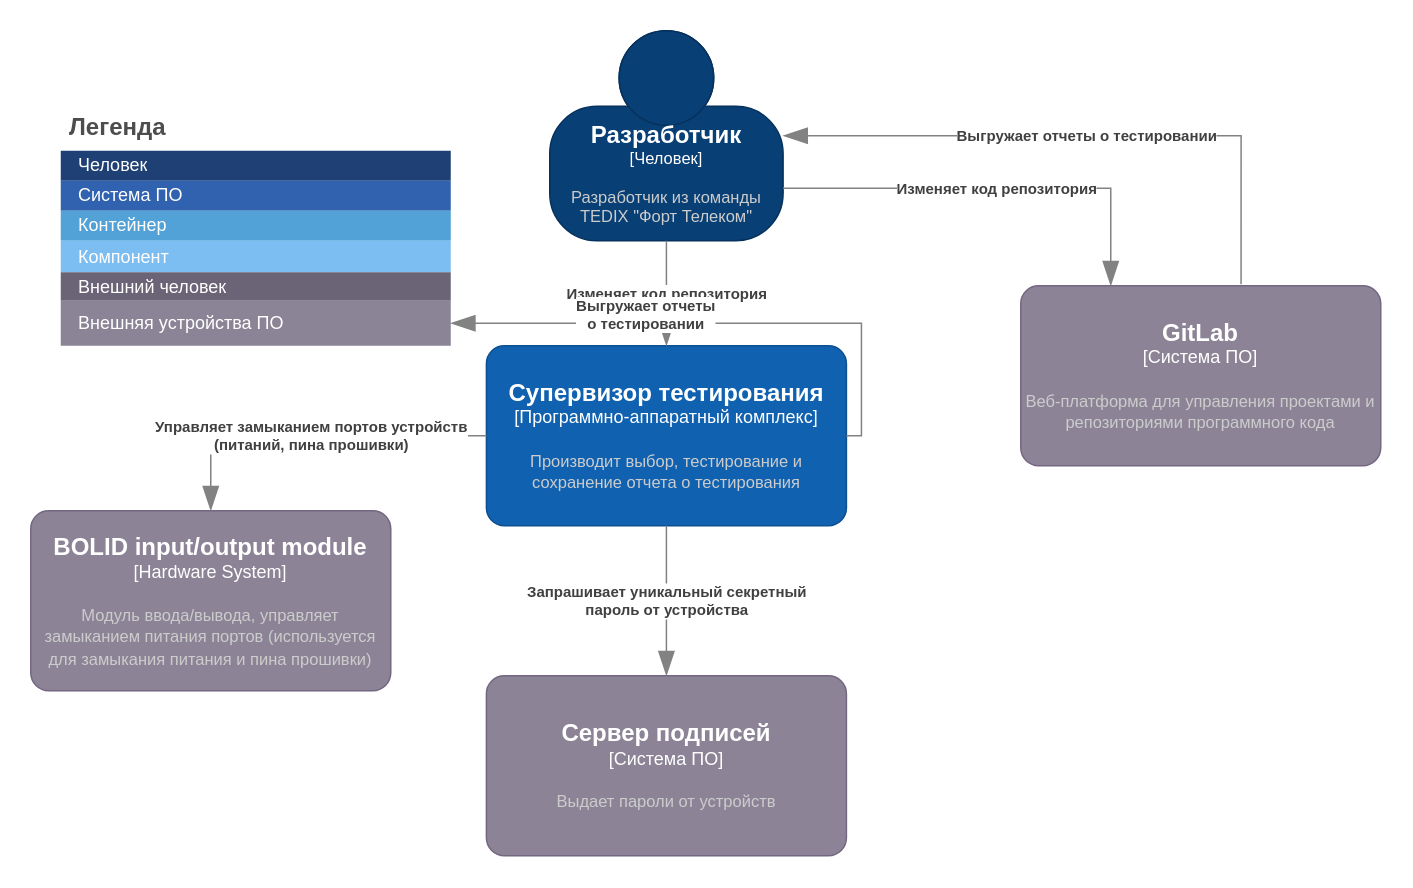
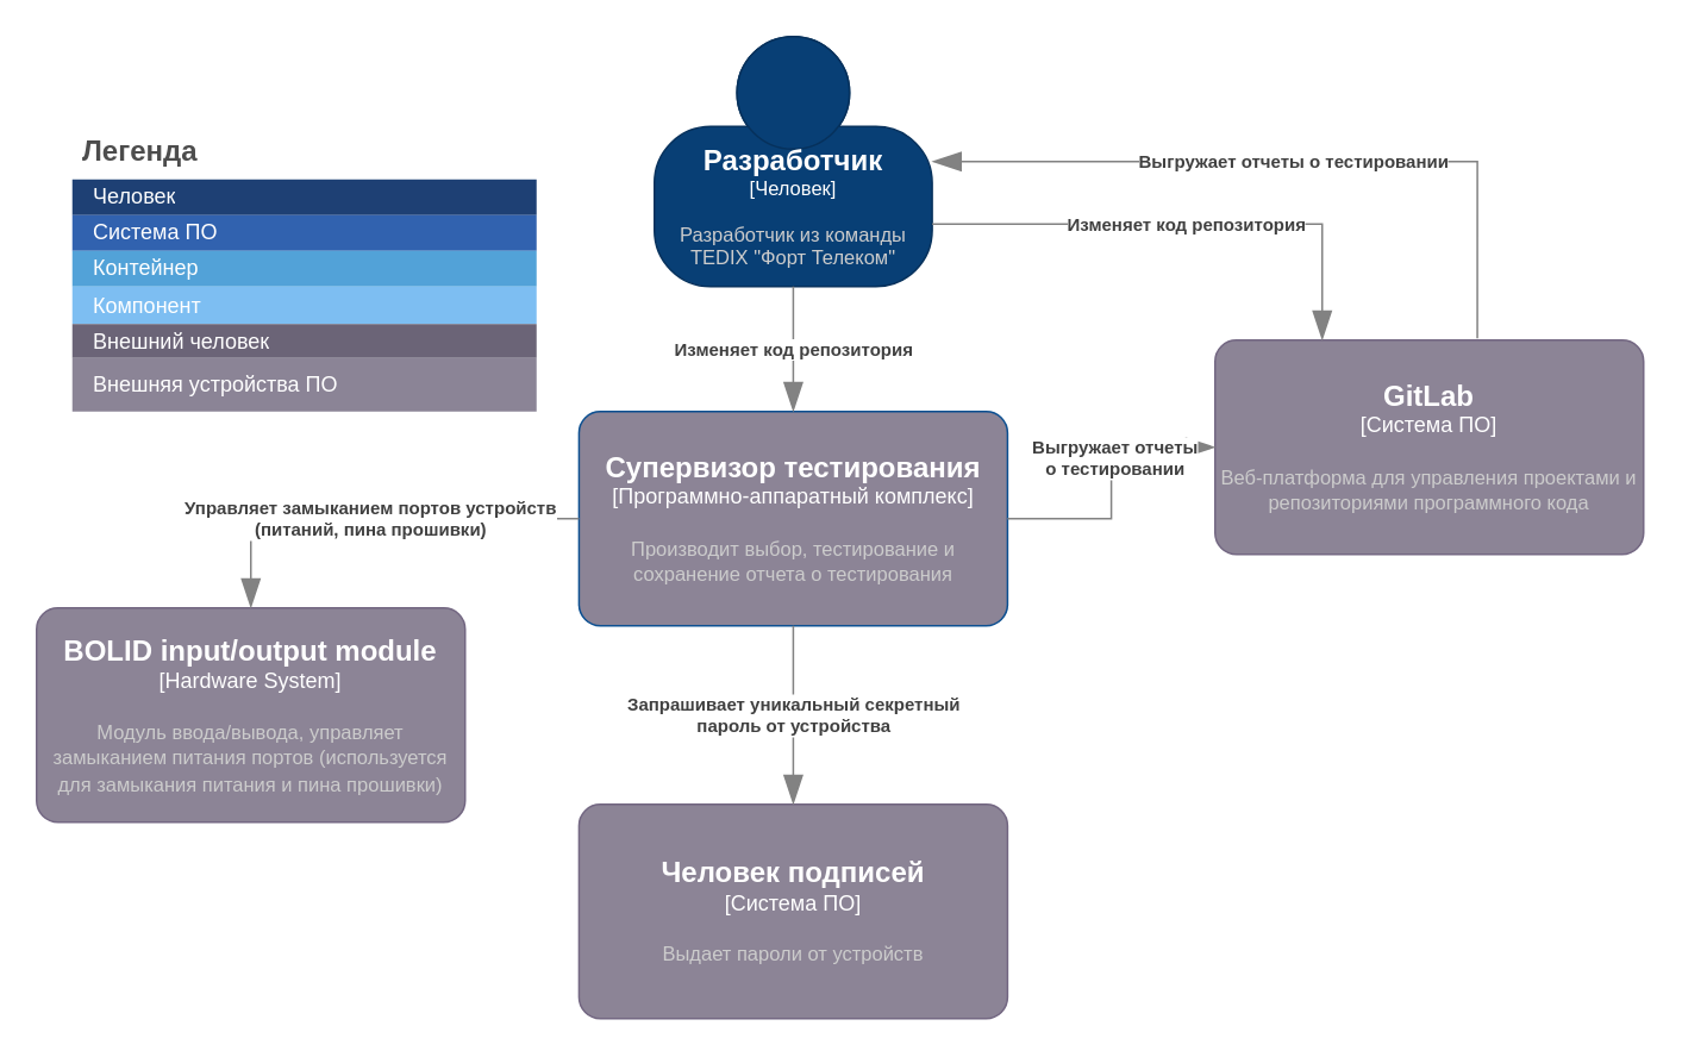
  <mxCell id="0" />
  <mxCell id="1" parent="0" />
  <mxCell id="2" value="&lt;font style=&quot;font-size: 16px&quot;&gt;&lt;b&gt;Разработчик&lt;/b&gt;&lt;/font&gt;&lt;div&gt;[Человек]&lt;/div&gt;&lt;br&gt;&lt;div&gt;&lt;font style=&quot;font-size: 11px&quot;&gt;&lt;font color=&quot;#cccccc&quot;&gt;Разработчик из команды TEDIX &quot;Форт Телеком&quot;&lt;/font&gt;&lt;/div&gt;" style="html=1;fontSize=11;dashed=0;whiteSpace=wrap;fillColor=#083F75;strokeColor=#06315C;fontColor=#ffffff;shape=mxgraph.c4.person2;align=center;metaEdit=1;points=[[0.5,0,0],[1,0.5,0],[1,0.75,0],[0.75,1,0],[0.5,1,0],[0.25,1,0],[0,0.75,0],[0,0.5,0]];resizable=1;" parent="1" vertex="1"><mxGeometry x="366" width="155.56" height="140" as="geometry" y="20" /></mxCell>
  <mxCell id="3" value="&lt;font style=&quot;font-size: 16px&quot;&gt;&lt;b&gt;GitLab&lt;/b&gt;&lt;/font&gt;&lt;div&gt;[Система ПО]&lt;/div&gt;&lt;br&gt;&lt;div&gt;&lt;font style=&quot;font-size: 11px&quot;&gt;&lt;font color=&quot;#cccccc&quot;&gt;Веб-платформа для управления проектами и репозиториями программного кода&lt;/font&gt;&lt;/div&gt;" style="rounded=1;whiteSpace=wrap;html=1;labelBackgroundColor=none;fillColor=#8C8496;fontColor=#ffffff;align=center;arcSize=10;strokeColor=#736782;metaEdit=1;resizable=0;points=[[0.25,0,0],[0.5,0,0],[0.75,0,0],[1,0.25,0],[1,0.5,0],[1,0.75,0],[0.75,1,0],[0.5,1,0],[0.25,1,0],[0,0.75,0],[0,0.5,0],[0,0.25,0]];" parent="1" vertex="1"><mxGeometry x="680" y="190" width="240" height="120" as="geometry" /></mxCell>
  <mxCell id="4" value="Легенда" style="shape=table;startSize=30;container=1;collapsible=0;childLayout=tableLayout;fontSize=16;align=left;verticalAlign=top;fillColor=none;strokeColor=none;fontColor=#4D4D4D;fontStyle=1;spacingLeft=6;spacing=0;resizable=1;" parent="1" vertex="1"><mxGeometry x="40" y="70" width="260" height="160" as="geometry" /></mxCell>
  <mxCell id="5" value="" style="shape=tableRow;horizontal=0;startSize=0;swimlaneHead=0;swimlaneBody=0;strokeColor=inherit;top=0;left=0;bottom=0;right=0;collapsible=0;dropTarget=0;fillColor=none;points=[[0,0.5],[1,0.5]];portConstraint=eastwest;fontSize=12;" parent="4" vertex="1"><mxGeometry y="30" width="260" height="20" as="geometry" /></mxCell>
  <mxCell id="6" value="Человек" style="shape=partialRectangle;html=1;whiteSpace=wrap;connectable=0;strokeColor=inherit;overflow=hidden;fillColor=#1E4074;top=0;left=0;bottom=0;right=0;pointerEvents=1;fontSize=12;align=left;fontColor=#FFFFFF;gradientColor=none;spacingLeft=10;spacingRight=4;" parent="5" vertex="1"><mxGeometry width="260" height="20" as="geometry"><mxRectangle width="260" height="20" as="alternateBounds" /></mxGeometry></mxCell>
  <mxCell id="7" value="" style="shape=tableRow;horizontal=0;startSize=0;swimlaneHead=0;swimlaneBody=0;strokeColor=inherit;top=0;left=0;bottom=0;right=0;collapsible=0;dropTarget=0;fillColor=none;points=[[0,0.5],[1,0.5]];portConstraint=eastwest;fontSize=12;" parent="4" vertex="1"><mxGeometry y="50" width="260" height="20" as="geometry" /></mxCell>
  <mxCell id="8" value="Система ПО" style="shape=partialRectangle;html=1;whiteSpace=wrap;connectable=0;strokeColor=inherit;overflow=hidden;fillColor=#3162AF;top=0;left=0;bottom=0;right=0;pointerEvents=1;fontSize=12;align=left;fontColor=#FFFFFF;gradientColor=none;spacingLeft=10;spacingRight=4;" parent="7" vertex="1"><mxGeometry width="260" height="20" as="geometry"><mxRectangle width="260" height="20" as="alternateBounds" /></mxGeometry></mxCell>
  <mxCell id="9" value="" style="shape=tableRow;horizontal=0;startSize=0;swimlaneHead=0;swimlaneBody=0;strokeColor=inherit;top=0;left=0;bottom=0;right=0;collapsible=0;dropTarget=0;fillColor=none;points=[[0,0.5],[1,0.5]];portConstraint=eastwest;fontSize=12;" parent="4" vertex="1"><mxGeometry y="70" width="260" height="20" as="geometry" /></mxCell>
  <mxCell id="10" value="Контейнер" style="shape=partialRectangle;html=1;whiteSpace=wrap;connectable=0;strokeColor=inherit;overflow=hidden;fillColor=#52a2d8;top=0;left=0;bottom=0;right=0;pointerEvents=1;fontSize=12;align=left;fontColor=#FFFFFF;gradientColor=none;spacingLeft=10;spacingRight=4;" parent="9" vertex="1"><mxGeometry width="260" height="20" as="geometry"><mxRectangle width="260" height="20" as="alternateBounds" /></mxGeometry></mxCell>
  <mxCell id="11" value="" style="shape=tableRow;horizontal=0;startSize=0;swimlaneHead=0;swimlaneBody=0;strokeColor=inherit;top=0;left=0;bottom=0;right=0;collapsible=0;dropTarget=0;fillColor=none;points=[[0,0.5],[1,0.5]];portConstraint=eastwest;fontSize=12;" parent="4" vertex="1"><mxGeometry y="90" width="260" height="21" as="geometry" /></mxCell>
  <mxCell id="12" value="Компонент" style="shape=partialRectangle;html=1;whiteSpace=wrap;connectable=0;strokeColor=inherit;overflow=hidden;fillColor=#7dbef2;top=0;left=0;bottom=0;right=0;pointerEvents=1;fontSize=12;align=left;fontColor=#FFFFFF;gradientColor=none;spacingLeft=10;spacingRight=4;" parent="11" vertex="1"><mxGeometry width="260" height="21" as="geometry"><mxRectangle width="260" height="21" as="alternateBounds" /></mxGeometry></mxCell>
  <mxCell id="13" value="" style="shape=tableRow;horizontal=0;startSize=0;swimlaneHead=0;swimlaneBody=0;strokeColor=inherit;top=0;left=0;bottom=0;right=0;collapsible=0;dropTarget=0;fillColor=none;points=[[0,0.5],[1,0.5]];portConstraint=eastwest;fontSize=12;" parent="4" vertex="1"><mxGeometry y="111" width="260" height="19" as="geometry" /></mxCell>
  <mxCell id="14" value="Внешний человек" style="shape=partialRectangle;html=1;whiteSpace=wrap;connectable=0;strokeColor=inherit;overflow=hidden;fillColor=#6b6477;top=0;left=0;bottom=0;right=0;pointerEvents=1;fontSize=12;align=left;fontColor=#FFFFFF;gradientColor=none;spacingLeft=10;spacingRight=4;" parent="13" vertex="1"><mxGeometry width="260" height="19" as="geometry"><mxRectangle width="260" height="19" as="alternateBounds" /></mxGeometry></mxCell>
  <mxCell id="15" value="" style="shape=tableRow;horizontal=0;startSize=0;swimlaneHead=0;swimlaneBody=0;strokeColor=inherit;top=0;left=0;bottom=0;right=0;collapsible=0;dropTarget=0;fillColor=none;points=[[0,0.5],[1,0.5]];portConstraint=eastwest;fontSize=12;" parent="4" vertex="1"><mxGeometry y="130" width="260" height="30" as="geometry" /></mxCell>
  <mxCell id="16" value="Внешняя устройства ПО" style="shape=partialRectangle;html=1;whiteSpace=wrap;connectable=0;strokeColor=inherit;overflow=hidden;fillColor=#8b8496;top=0;left=0;bottom=0;right=0;pointerEvents=1;fontSize=12;align=left;fontColor=#FFFFFF;gradientColor=none;spacingLeft=10;spacingRight=4;" parent="15" vertex="1"><mxGeometry width="260" height="30" as="geometry"><mxRectangle width="260" height="30" as="alternateBounds" /></mxGeometry></mxCell>
  <mxCell id="17" value="&lt;div style=&quot;text-align: left&quot;&gt;&lt;div style=&quot;text-align: center&quot;&gt;&lt;b&gt;Изменяет код репозитория&lt;/b&gt;&lt;/div&gt;" style="endArrow=blockThin;html=1;fontSize=10;fontColor=#404040;strokeWidth=1;endFill=1;strokeColor=#828282;elbow=vertical;metaEdit=1;endSize=14;startSize=14;jumpStyle=arc;jumpSize=16;rounded=0;entryX=0.25;entryY=0;entryDx=0;entryDy=0;entryPerimeter=0;exitX=1;exitY=0.75;exitDx=0;exitDy=0;exitPerimeter=0;edgeStyle=orthogonalEdgeStyle;" parent="1" source="2" target="3" edge="1"><mxGeometry width="240" relative="1" as="geometry"><mxPoint x="270" y="210" as="sourcePoint" /><mxPoint x="510" y="210" as="targetPoint" /></mxGeometry></mxCell>
  <mxCell id="18" value="&lt;div style=&quot;text-align: left&quot;&gt;&lt;div style=&quot;text-align: center&quot;&gt;&lt;b&gt;Выгружает отчеты о тестировании&lt;/b&gt;&lt;/div&gt;" style="endArrow=blockThin;html=1;fontSize=10;fontColor=#404040;strokeWidth=1;endFill=1;strokeColor=#828282;elbow=vertical;metaEdit=1;endSize=14;startSize=14;jumpStyle=arc;jumpSize=16;rounded=0;entryX=1;entryY=0.5;entryDx=0;entryDy=0;entryPerimeter=0;exitX=0.612;exitY=-0.009;exitDx=0;exitDy=0;exitPerimeter=0;edgeStyle=orthogonalEdgeStyle;" parent="1" source="3" target="2" edge="1"><mxGeometry width="240" relative="1" as="geometry"><mxPoint x="270" y="360" as="sourcePoint" /><mxPoint x="510" y="360" as="targetPoint" /><Array as="points"><mxPoint x="827" y="90" /></Array></mxGeometry></mxCell>
- <mxCell id="19" value="&lt;font style=&quot;font-size: 16px&quot;&gt;&lt;b&gt;Супервизор тестирования&lt;/b&gt;&lt;/font&gt;&lt;div&gt;[Программно-аппаратный комплекс]&lt;/div&gt;&lt;br&gt;&lt;div&gt;&lt;font style=&quot;font-size: 11px&quot;&gt;&lt;font color=&quot;#cccccc&quot;&gt;Производит выбор, тестирование и сохранение отчета о тестирования&lt;/font&gt;&lt;/div&gt;" style="rounded=1;whiteSpace=wrap;html=1;labelBackgroundColor=none;fillColor=#1061B0;fontColor=#ffffff;align=center;arcSize=10;strokeColor=#0D5091;metaEdit=1;resizable=0;points=[[0.25,0,0],[0.5,0,0],[0.75,0,0],[1,0.25,0],[1,0.5,0],[1,0.75,0],[0.75,1,0],[0.5,1,0],[0.25,1,0],[0,0.75,0],[0,0.5,0],[0,0.25,0]];" parent="1" vertex="1"><mxGeometry x="323.78" y="230" width="240" height="120" as="geometry" /></mxCell>
+ <mxCell id="19" value="&lt;font style=&quot;font-size: 16px&quot;&gt;&lt;b&gt;Супервизор тестирования&lt;/b&gt;&lt;/font&gt;&lt;div&gt;[Программно-аппаратный комплекс]&lt;/div&gt;&lt;br&gt;&lt;div&gt;&lt;font style=&quot;font-size: 11px&quot;&gt;&lt;font color=&quot;#cccccc&quot;&gt;Производит выбор, тестирование и сохранение отчета о тестирования&lt;/font&gt;&lt;/div&gt;" style="rounded=1;whiteSpace=wrap;html=1;labelBackgroundColor=none;fillColor=#8c8496;fontColor=#ffffff;align=center;arcSize=10;strokeColor=#0D5091;metaEdit=1;resizable=0;points=[[0.25,0,0],[0.5,0,0],[0.75,0,0],[1,0.25,0],[1,0.5,0],[1,0.75,0],[0.75,1,0],[0.5,1,0],[0.25,1,0],[0,0.75,0],[0,0.5,0],[0,0.25,0]];" parent="1" vertex="1"><mxGeometry x="323.78" y="230" width="240" height="120" as="geometry" /></mxCell>
  <mxCell id="20" value="&lt;div style=&quot;text-align: left&quot;&gt;&lt;div style=&quot;text-align: center&quot;&gt;&lt;b&gt;Изменяет код репозитория&lt;/b&gt;&lt;/div&gt;" style="endArrow=blockThin;html=1;fontSize=10;fontColor=#404040;strokeWidth=1;endFill=1;strokeColor=#828282;elbow=vertical;metaEdit=1;endSize=14;startSize=14;jumpStyle=arc;jumpSize=16;rounded=0;entryX=0.5;entryY=0;entryDx=0;entryDy=0;entryPerimeter=0;exitX=0.5;exitY=1;exitDx=0;exitDy=0;exitPerimeter=0;" parent="1" source="2" target="19" edge="1"><mxGeometry width="240" relative="1" as="geometry"><mxPoint x="532" y="135" as="sourcePoint" /><mxPoint x="740" y="200" as="targetPoint" /></mxGeometry></mxCell>
- <mxCell id="21" value="&lt;div style=&quot;text-align: left&quot;&gt;&lt;div style=&quot;text-align: center&quot;&gt;&lt;b&gt;Выгружает отчеты&#10;о тестировании&lt;/b&gt;&lt;/div&gt;" style="endArrow=blockThin;html=1;fontSize=10;fontColor=#404040;strokeWidth=1;endFill=1;strokeColor=#828282;elbow=vertical;metaEdit=1;endSize=14;startSize=14;jumpStyle=arc;jumpSize=16;rounded=0;exitX=1;exitY=0.5;exitDx=0;exitDy=0;exitPerimeter=0;edgeStyle=orthogonalEdgeStyle;" parent="1" source="19" target="16" edge="1"><mxGeometry x="0.279" y="-6" width="240" relative="1" as="geometry"><mxPoint x="827" y="199" as="sourcePoint" /><mxPoint x="532" y="100" as="targetPoint" /><mxPoint as="offset" /></mxGeometry></mxCell>
- <mxCell id="22" value="&lt;font style=&quot;font-size: 16px&quot;&gt;&lt;b&gt;Сервер подписей&lt;/b&gt;&lt;/font&gt;&lt;div&gt;[Система ПО]&lt;/div&gt;&lt;br&gt;&lt;div&gt;&lt;font style=&quot;font-size: 11px&quot;&gt;&lt;font color=&quot;#cccccc&quot;&gt;Выдает пароли от устройств&lt;/font&gt;&lt;/div&gt;" style="rounded=1;whiteSpace=wrap;html=1;labelBackgroundColor=none;fillColor=#8C8496;fontColor=#ffffff;align=center;arcSize=10;strokeColor=#736782;metaEdit=1;resizable=0;points=[[0.25,0,0],[0.5,0,0],[0.75,0,0],[1,0.25,0],[1,0.5,0],[1,0.75,0],[0.75,1,0],[0.5,1,0],[0.25,1,0],[0,0.75,0],[0,0.5,0],[0,0.25,0]];" vertex="1" parent="1"><mxGeometry x="323.78" y="450" width="240" height="120" as="geometry" /></mxCell>
+ <mxCell id="21" value="&lt;div style=&quot;text-align: left&quot;&gt;&lt;div style=&quot;text-align: center&quot;&gt;&lt;b&gt;Выгружает отчеты&#10;о тестировании&lt;/b&gt;&lt;/div&gt;" style="endArrow=blockThin;html=1;fontSize=10;fontColor=#404040;strokeWidth=1;endFill=1;strokeColor=#828282;elbow=vertical;metaEdit=1;endSize=14;startSize=14;jumpStyle=arc;jumpSize=16;rounded=0;entryX=0;entryY=0.5;entryDx=0;entryDy=0;entryPerimeter=0;exitX=1;exitY=0.5;exitDx=0;exitDy=0;exitPerimeter=0;edgeStyle=orthogonalEdgeStyle;" parent="1" source="19" target="3" edge="1"><mxGeometry x="0.279" y="-6" width="240" relative="1" as="geometry"><mxPoint x="827" y="199" as="sourcePoint" /><mxPoint x="532" y="100" as="targetPoint" /><mxPoint as="offset" /></mxGeometry></mxCell>
+ <mxCell id="22" value="&lt;font style=&quot;font-size: 16px&quot;&gt;&lt;b&gt;Человек подписей&lt;/b&gt;&lt;/font&gt;&lt;div&gt;[Система ПО]&lt;/div&gt;&lt;br&gt;&lt;div&gt;&lt;font style=&quot;font-size: 11px&quot;&gt;&lt;font color=&quot;#cccccc&quot;&gt;Выдает пароли от устройств&lt;/font&gt;&lt;/div&gt;" style="rounded=1;whiteSpace=wrap;html=1;labelBackgroundColor=none;fillColor=#8C8496;fontColor=#ffffff;align=center;arcSize=10;strokeColor=#736782;metaEdit=1;resizable=0;points=[[0.25,0,0],[0.5,0,0],[0.75,0,0],[1,0.25,0],[1,0.5,0],[1,0.75,0],[0.75,1,0],[0.5,1,0],[0.25,1,0],[0,0.75,0],[0,0.5,0],[0,0.25,0]];" vertex="1" parent="1"><mxGeometry x="323.78" y="450" width="240" height="120" as="geometry" /></mxCell>
  <mxCell id="23" value="&lt;div style=&quot;text-align: left&quot;&gt;&lt;div style=&quot;text-align: center&quot;&gt;&lt;b&gt;Запрашивает уникальный секретный&#10;пароль от устройства&lt;/b&gt;&lt;/div&gt;" style="endArrow=blockThin;html=1;fontSize=10;fontColor=#404040;strokeWidth=1;endFill=1;strokeColor=#828282;elbow=vertical;metaEdit=1;endSize=14;startSize=14;jumpStyle=arc;jumpSize=16;rounded=0;entryX=0.5;entryY=0;entryDx=0;entryDy=0;entryPerimeter=0;exitX=0.5;exitY=1;exitDx=0;exitDy=0;exitPerimeter=0;" edge="1" parent="1" source="19" target="22"><mxGeometry width="240" relative="1" as="geometry"><mxPoint x="574" y="300" as="sourcePoint" /><mxPoint x="690" y="260" as="targetPoint" /></mxGeometry></mxCell>
  <mxCell id="24" value="&lt;font style=&quot;font-size: 16px&quot;&gt;&lt;b&gt;BOLID input/output module&lt;/b&gt;&lt;/font&gt;&lt;div&gt;[Hardware System]&lt;/div&gt;&lt;br&gt;&lt;div&gt;&lt;font style=&quot;font-size: 11px&quot;&gt;&lt;font color=&quot;#cccccc&quot;&gt;Модуль ввода/вывода, управляет замыканием питания портов (используется для замыкания питания и пина прошивки)&lt;/font&gt;&lt;/div&gt;" style="rounded=1;whiteSpace=wrap;html=1;labelBackgroundColor=none;fillColor=#8C8496;fontColor=#ffffff;align=center;arcSize=10;strokeColor=#736782;metaEdit=1;resizable=0;points=[[0.25,0,0],[0.5,0,0],[0.75,0,0],[1,0.25,0],[1,0.5,0],[1,0.75,0],[0.75,1,0],[0.5,1,0],[0.25,1,0],[0,0.75,0],[0,0.5,0],[0,0.25,0]];" vertex="1" parent="1"><mxGeometry x="20" y="340" width="240" height="120" as="geometry" /></mxCell>
  <mxCell id="25" value="&lt;div style=&quot;text-align: left&quot;&gt;&lt;div style=&quot;text-align: center&quot;&gt;&lt;b&gt;Управляет замыканием портов устройств&#10;(питаний, пина прошивки) &lt;/b&gt;&lt;/div&gt;" style="endArrow=blockThin;html=1;fontSize=10;fontColor=#404040;strokeWidth=1;endFill=1;strokeColor=#828282;elbow=vertical;metaEdit=1;endSize=14;startSize=14;jumpStyle=arc;jumpSize=16;rounded=0;entryX=0.5;entryY=0;entryDx=0;entryDy=0;entryPerimeter=0;exitX=0;exitY=0.5;exitDx=0;exitDy=0;exitPerimeter=0;edgeStyle=orthogonalEdgeStyle;" edge="1" parent="1" source="19" target="24"><mxGeometry width="240" relative="1" as="geometry"><mxPoint x="454" y="360" as="sourcePoint" /><mxPoint x="454" y="460" as="targetPoint" /></mxGeometry></mxCell>
